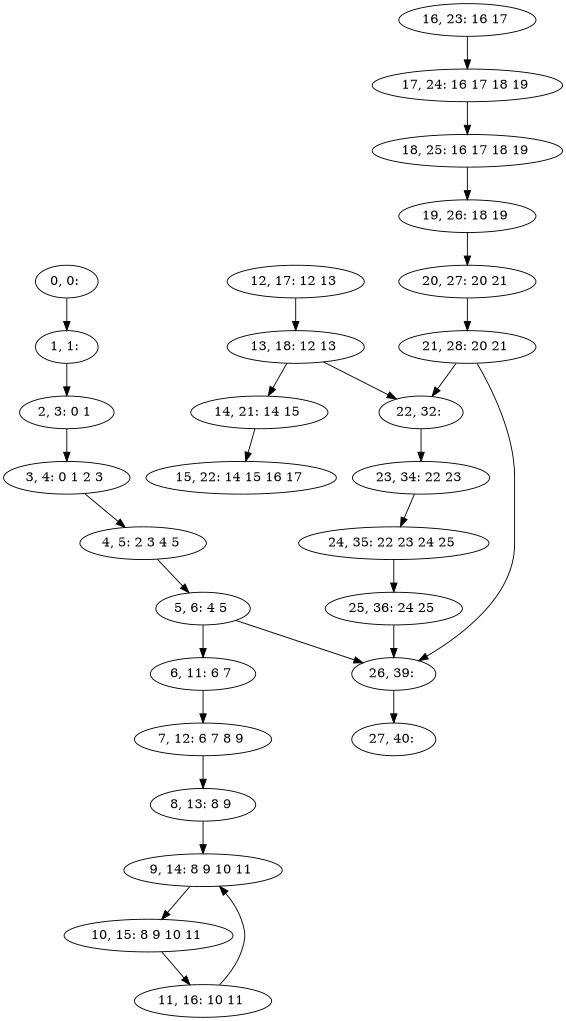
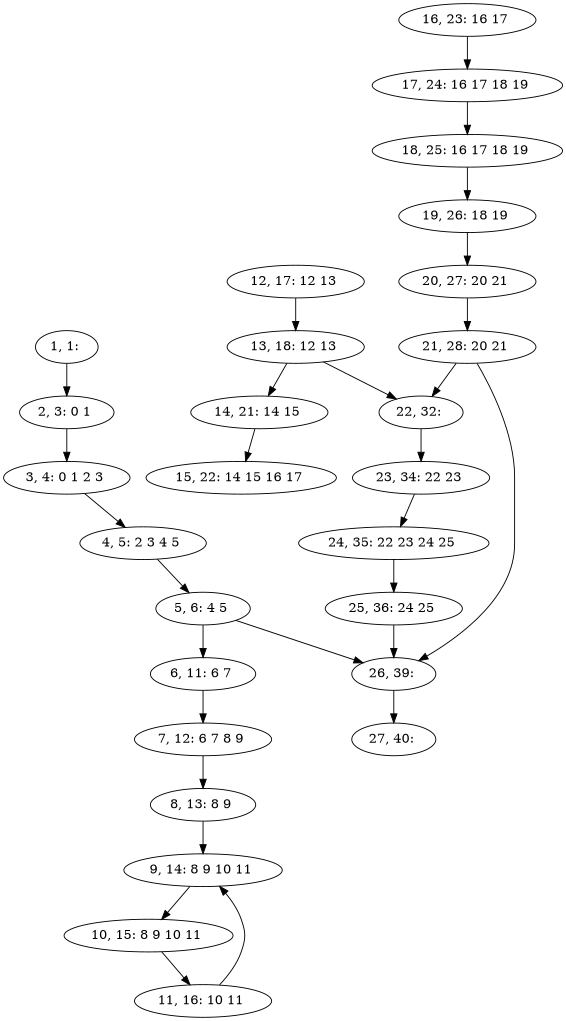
  digraph {
-   n1 [label="0, 0: "]
    n2 [label="1, 1: "]
    n3 [label="2, 3: 0 1 "]
    n4 [label="3, 4: 0 1 2 3 "]
    n5 [label="4, 5: 2 3 4 5 "]
    n6 [label="5, 6: 4 5 "]
    n7 [label="6, 11: 6 7 "]
    n8 [label="26, 39: "]
    n9 [label="7, 12: 6 7 8 9 "]
    n10 [label="27, 40: "]
    n11 [label="8, 13: 8 9 "]
    n12 [label="9, 14: 8 9 10 11 "]
    n13 [label="10, 15: 8 9 10 11 "]
    n14 [label="11, 16: 10 11 "]
    n15 [label="12, 17: 12 13 "]
    n16 [label="13, 18: 12 13 "]
    n17 [label="14, 21: 14 15 "]
    n18 [label="22, 32: "]
    n19 [label="15, 22: 14 15 16 17 "]
    n20 [label="23, 34: 22 23 "]
    n21 [label="16, 23: 16 17 "]
    n22 [label="17, 24: 16 17 18 19 "]
    n23 [label="18, 25: 16 17 18 19 "]
    n24 [label="19, 26: 18 19 "]
    n25 [label="20, 27: 20 21 "]
    n26 [label="21, 28: 20 21 "]
    n27 [label="24, 35: 22 23 24 25 "]
    n28 [label="25, 36: 24 25 "]
-   n1 -> n2
    n2 -> n3
    n3 -> n4
    n4 -> n5
    n5 -> n6
    n6 -> n7
    n6 -> n8
    n7 -> n9
    n8 -> n10
    n9 -> n11
    n11 -> n12
    n12 -> n13
    n13 -> n14
    n14 -> n12
    n15 -> n16
    n16 -> n17
    n16 -> n18
    n17 -> n19
    n18 -> n20
    n20 -> n27
    n21 -> n22
    n22 -> n23
    n23 -> n24
    n24 -> n25
    n25 -> n26
    n26 -> n8
    n26 -> n18
    n27 -> n28
    n28 -> n8
  }
